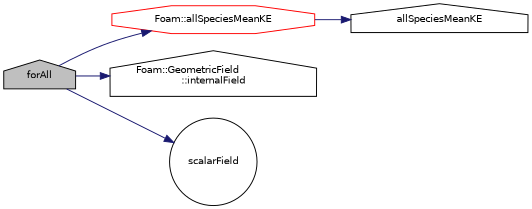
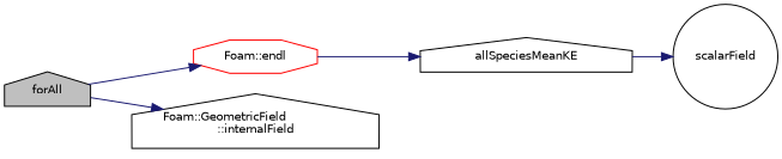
  digraph {
    rankdir=LR
    node [color=black fontname=Helvetica fontsize=10 shape=house]
    edge [color=midnightblue fontname=Helvetica fontsize=10 labelfontname=Helvetica labelfontsize=10 style=solid]
    n1 [fillcolor=grey75 fontcolor=black height=0.2 label=forAll style=filled width=0.4]
-   n2 [color=red height=0.2 label="Foam::allSpeciesMeanKE" shape=octagon width=0.4]
+   n2 [color=red height=0.2 label="Foam::endl" shape=octagon width=0.4]
    n3 [height=0.2 label="Foam::GeometricField\l::internalField" width=0.4]
    n4 [height=0.2 label=scalarField shape=circle width=0.4]
    n5 [height=0.2 label=allSpeciesMeanKE width=0.4]
    n1 -> n2
    n1 -> n3
-   n1 -> n4
+   n5 -> n4
    n2 -> n5
  }
